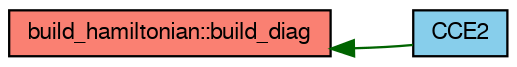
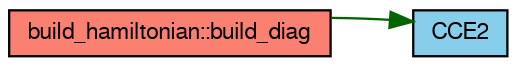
  digraph {
    rankdir=LR
    node [color=black fontname=FreeSans fontsize=10 shape=record style=filled]
    n1 [fillcolor=salmon fontcolor=black height=0.2 label="build_hamiltonian::build_diag" width=0.4]
    n2 [fillcolor=skyblue height=0.2 label=CCE2 width=0.4]
-   n1 -> n2 [color=darkgreen dir=back fontname=FreeSans fontsize=10 labelfontname=FreeSans labelfontsize=10 style=solid]
+   n2 -> n1 [color=darkgreen dir=back fontname=FreeSans fontsize=10 labelfontname=FreeSans labelfontsize=10 style=solid]
  }
